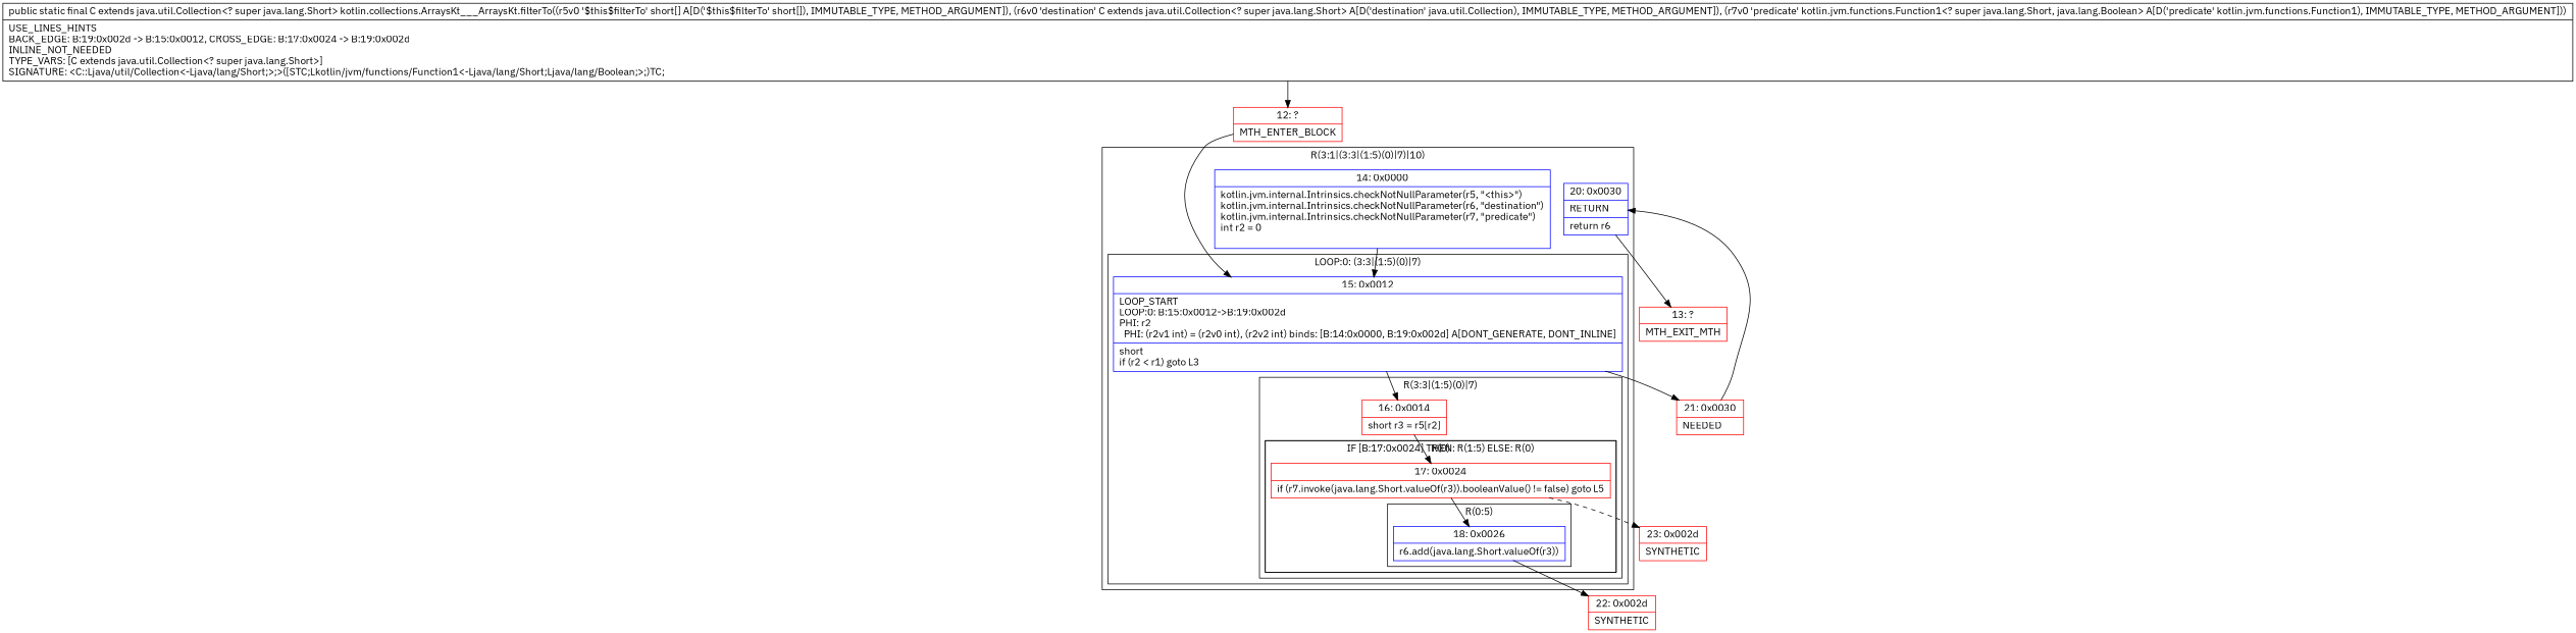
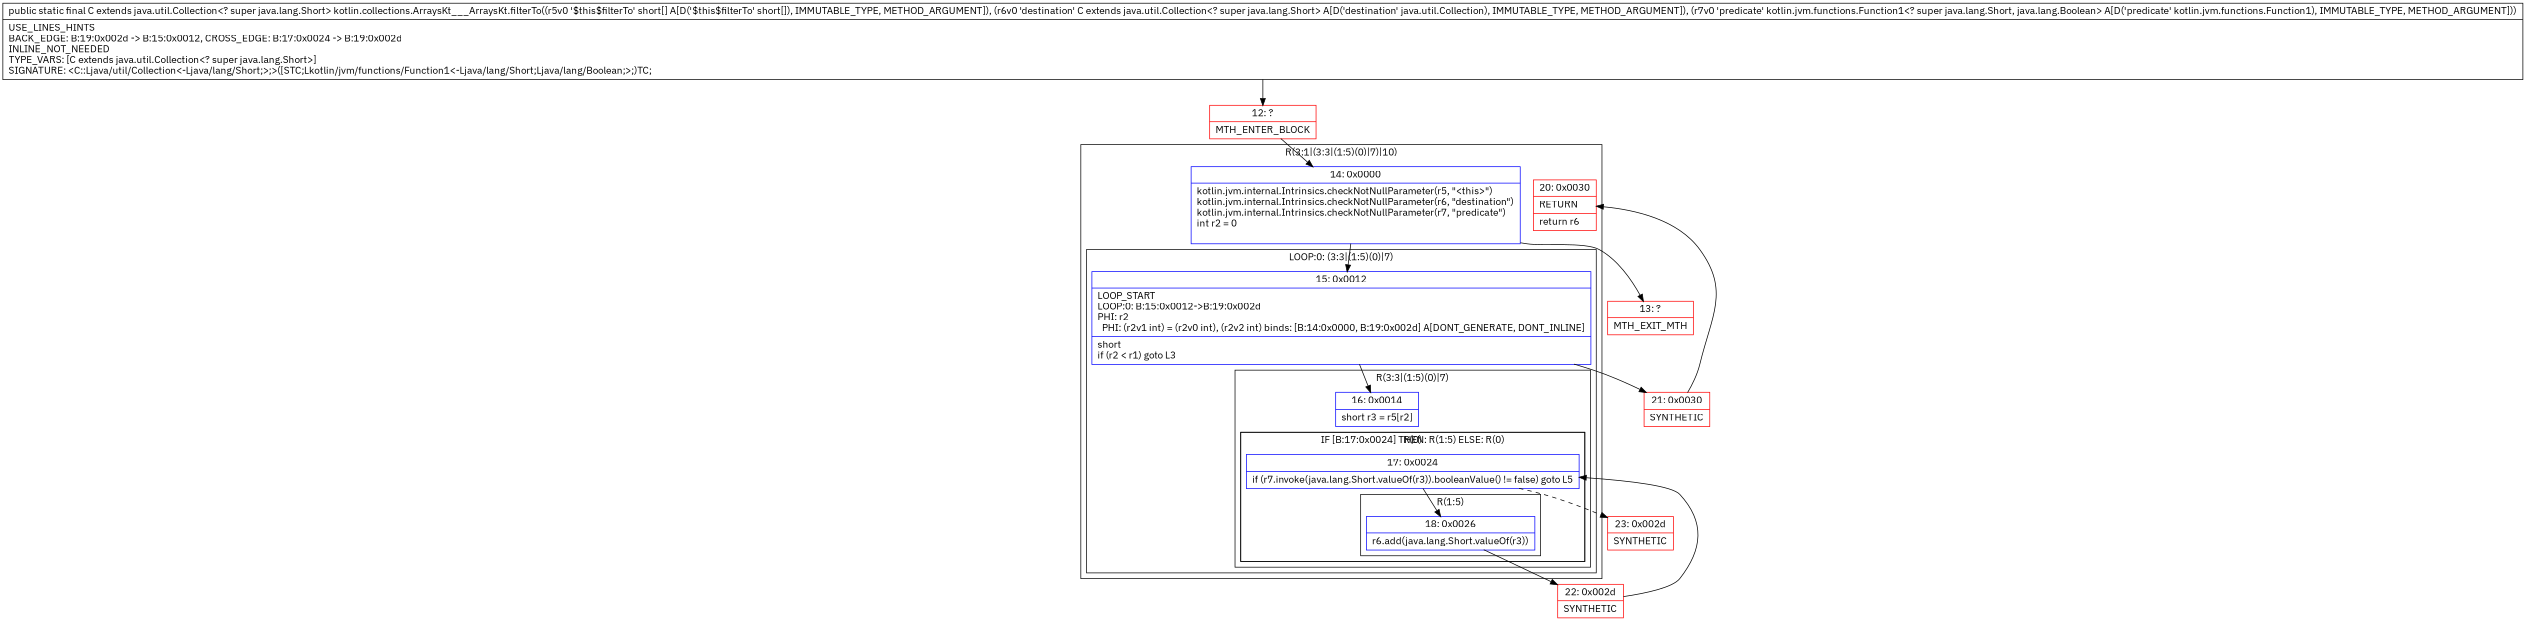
  digraph {
    fontname="IBM Plex Sans"
    node [color=blue fontname="IBM Plex Sans" shape=record]
    edge [fontname="IBM Plex Sans"]
    n1 [label="{18\:\ 0x0026|r6.add(java.lang.Short.valueOf(r3))\l}"]
-   n2 [color=red label="{17\:\ 0x0024|if (r7.invoke(java.lang.Short.valueOf(r3)).booleanValue() != false) goto L5\l}"]
-   n3 [color=red label="{16\:\ 0x0014|short r3 = r5[r2]\l}"]
+   n2 [label="{17\:\ 0x0024|if (r7.invoke(java.lang.Short.valueOf(r3)).booleanValue() != false) goto L5\l}"]
+   n3 [label="{16\:\ 0x0014|short r3 = r5[r2]\l}"]
    n4 [label="{15\:\ 0x0012|LOOP_START\lLOOP:0: B:15:0x0012\-\>B:19:0x002d\lPHI: r2 \l  PHI: (r2v1 int) = (r2v0 int), (r2v2 int) binds: [B:14:0x0000, B:19:0x002d] A[DONT_GENERATE, DONT_INLINE]\l|short \lif (r2 \< r1) goto L3\l}"]
    n5 [label="{14\:\ 0x0000|kotlin.jvm.internal.Intrinsics.checkNotNullParameter(r5, \"\<this\>\")\lkotlin.jvm.internal.Intrinsics.checkNotNullParameter(r6, \"destination\")\lkotlin.jvm.internal.Intrinsics.checkNotNullParameter(r7, \"predicate\")\lint r2 = 0\l\l}"]
-   n6 [label="{20\:\ 0x0030|RETURN\l|return r6\l}"]
+   n6 [color=red label="{20\:\ 0x0030|RETURN\l|return r6\l}"]
    n7 [color=red label="{22\:\ 0x002d|SYNTHETIC\l}"]
    n8 [color=red label="{23\:\ 0x002d|SYNTHETIC\l}"]
-   n9 [color=red label="{21\:\ 0x0030|NEEDED\l}"]
+   n9 [color=red label="{21\:\ 0x0030|SYNTHETIC\l}"]
    n10 [color=red label="{13\:\ ?|MTH_EXIT_MTH\l}"]
    n11 [color=red label="{12\:\ ?|MTH_ENTER_BLOCK\l}"]
    n12 [label="{public static final C extends java.util.Collection\<? super java.lang.Short\> kotlin.collections.ArraysKt___ArraysKt.filterTo((r5v0 '$this$filterTo' short[] A[D('$this$filterTo' short[]), IMMUTABLE_TYPE, METHOD_ARGUMENT]), (r6v0 'destination' C extends java.util.Collection\<? super java.lang.Short\> A[D('destination' java.util.Collection), IMMUTABLE_TYPE, METHOD_ARGUMENT]), (r7v0 'predicate' kotlin.jvm.functions.Function1\<? super java.lang.Short, java.lang.Boolean\> A[D('predicate' kotlin.jvm.functions.Function1), IMMUTABLE_TYPE, METHOD_ARGUMENT]))  | USE_LINES_HINTS\lBACK_EDGE: B:19:0x002d \-\> B:15:0x0012, CROSS_EDGE: B:17:0x0024 \-\> B:19:0x002d\lINLINE_NOT_NEEDED\lTYPE_VARS: [C extends java.util.Collection\<? super java.lang.Short\>]\lSIGNATURE: \<C::Ljava\/util\/Collection\<\-Ljava\/lang\/Short;\>;\>([STC;Lkotlin\/jvm\/functions\/Function1\<\-Ljava\/lang\/Short;Ljava\/lang\/Boolean;\>;)TC;\l}" color=""]
    subgraph cluster_1 {
      label="R(3:1|(3:3|(1:5)(0)|7)|10)"
      n5
      n6
      subgraph cluster_2 {
        label="LOOP:0: (3:3|(1:5)(0)|7)"
        n4
        subgraph cluster_3 {
          label="R(3:3|(1:5)(0)|7)"
          n3
          subgraph cluster_4 {
            label="IF [B:17:0x0024] THEN: R(1:5) ELSE: R(0)"
            n2
            subgraph cluster_5 {
-             label="R(0:5)"
+             label="R(1:5)"
              n1
            }
            subgraph cluster_6 {
              label="R(0)"
            }
          }
        }
      }
    }
    n1 -> n7
    n2 -> n1
    n2 -> n8 [style=dashed]
-   n3 -> n2
+   n7 -> n2
    n4 -> n3
    n4 -> n9 [style=solid]
    n5 -> n4
-   n6 -> n10
+   n5 -> n10
    n9 -> n6
-   n11 -> n4
+   n11 -> n5
    n12 -> n11
  }
